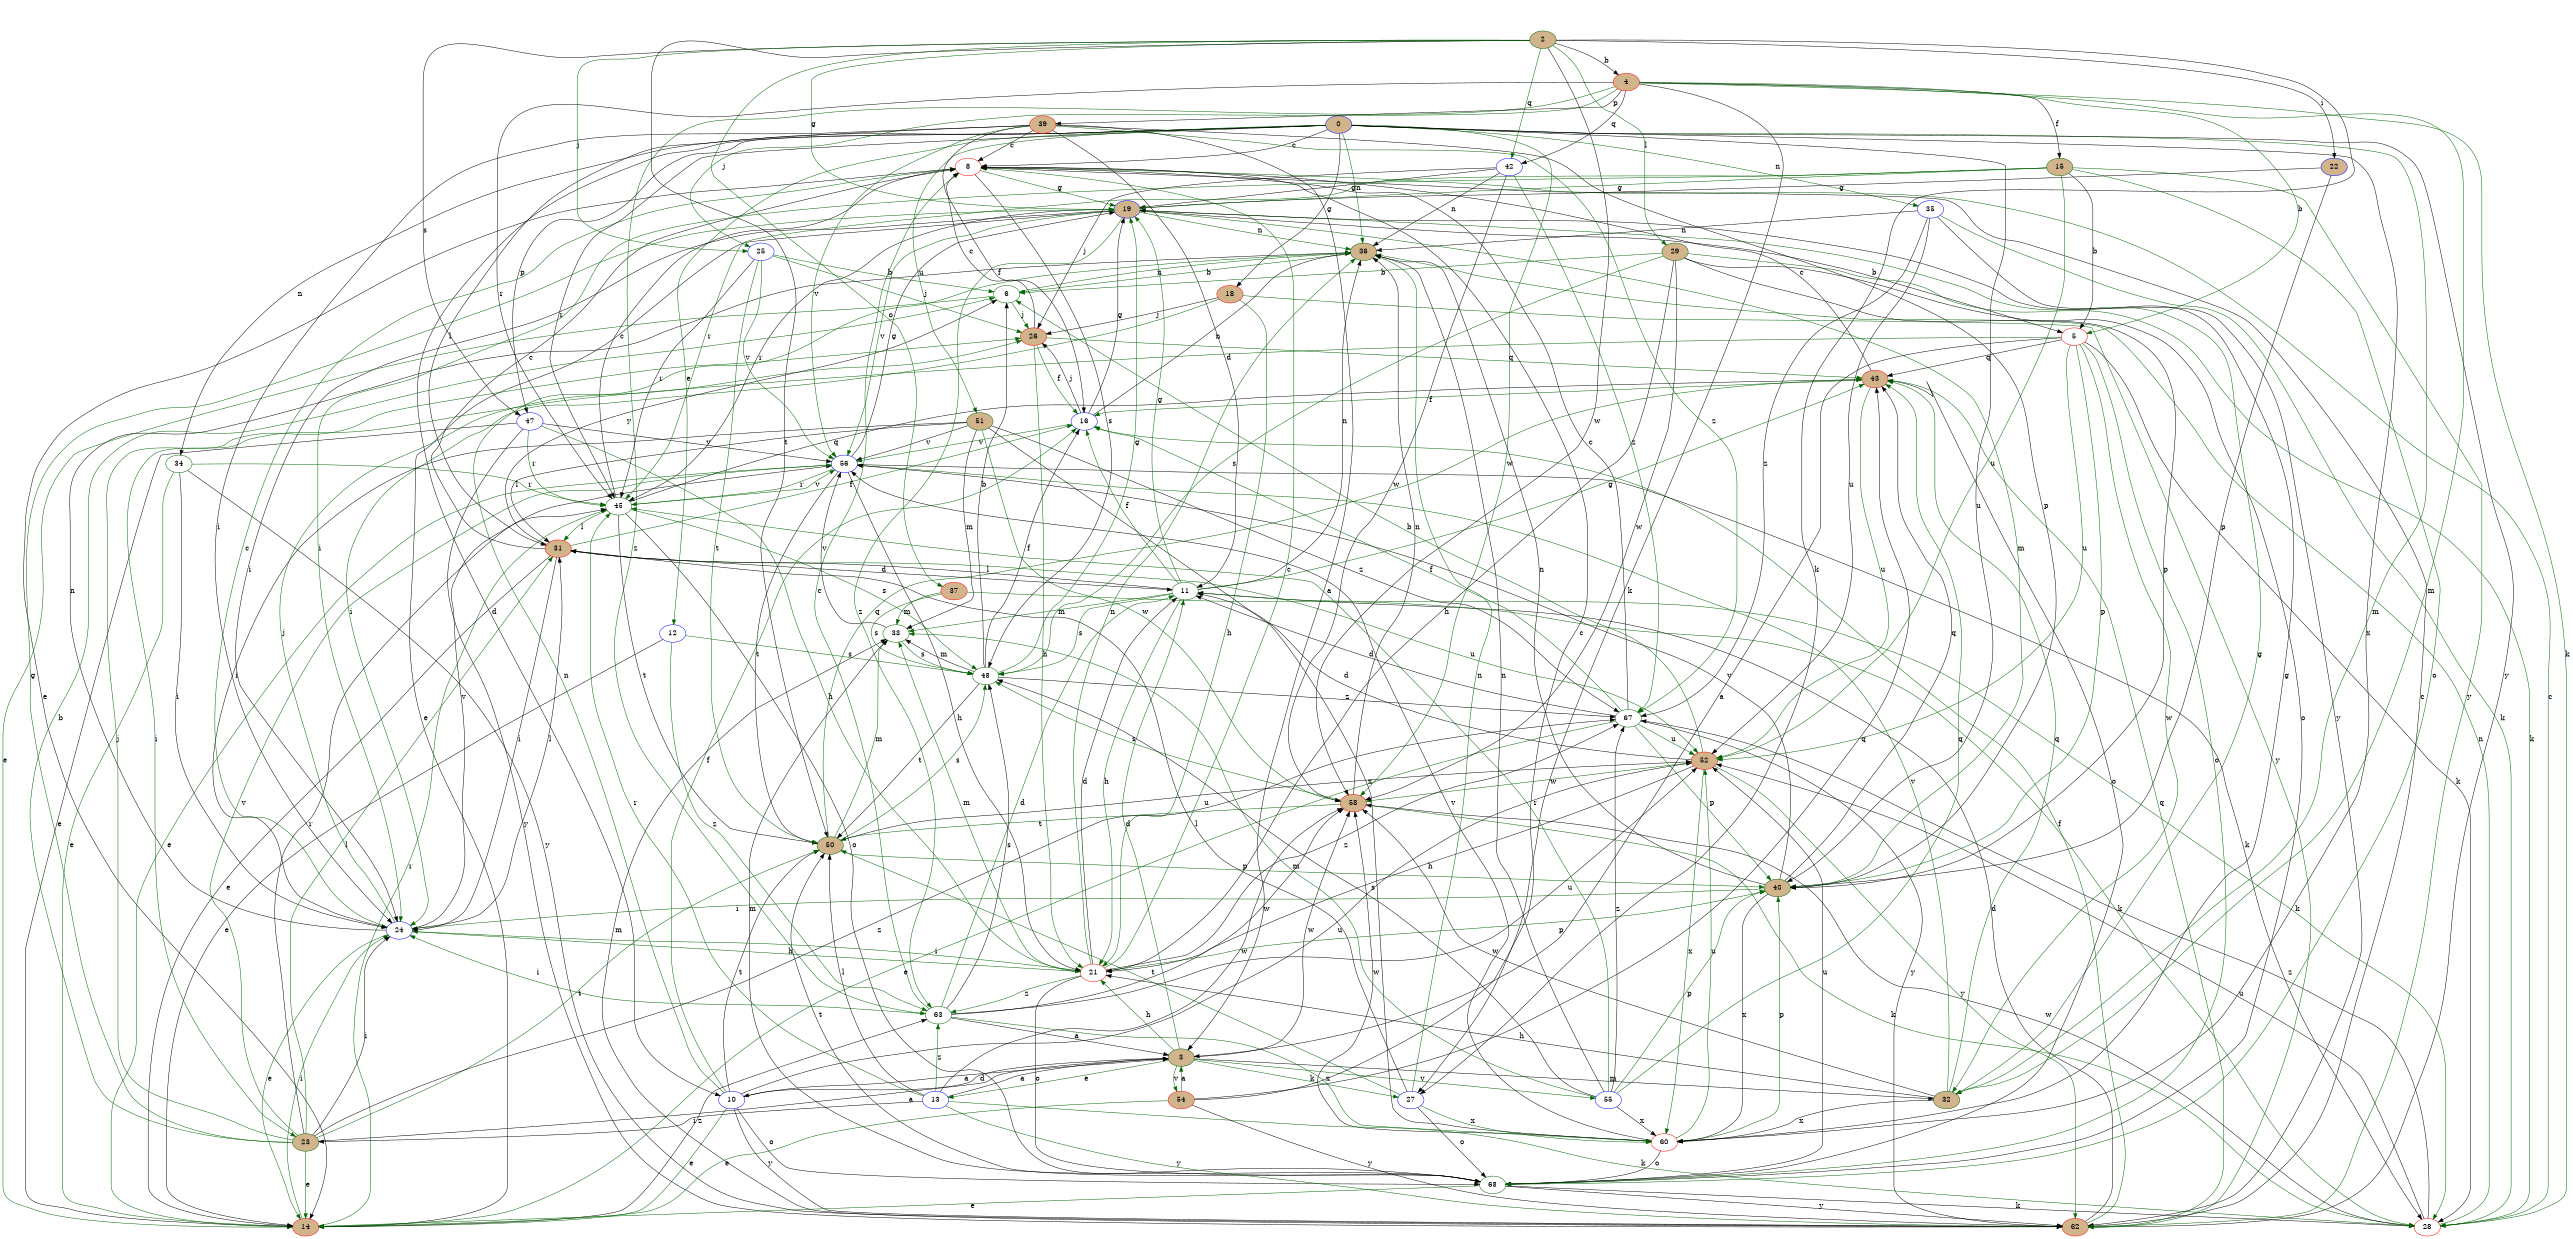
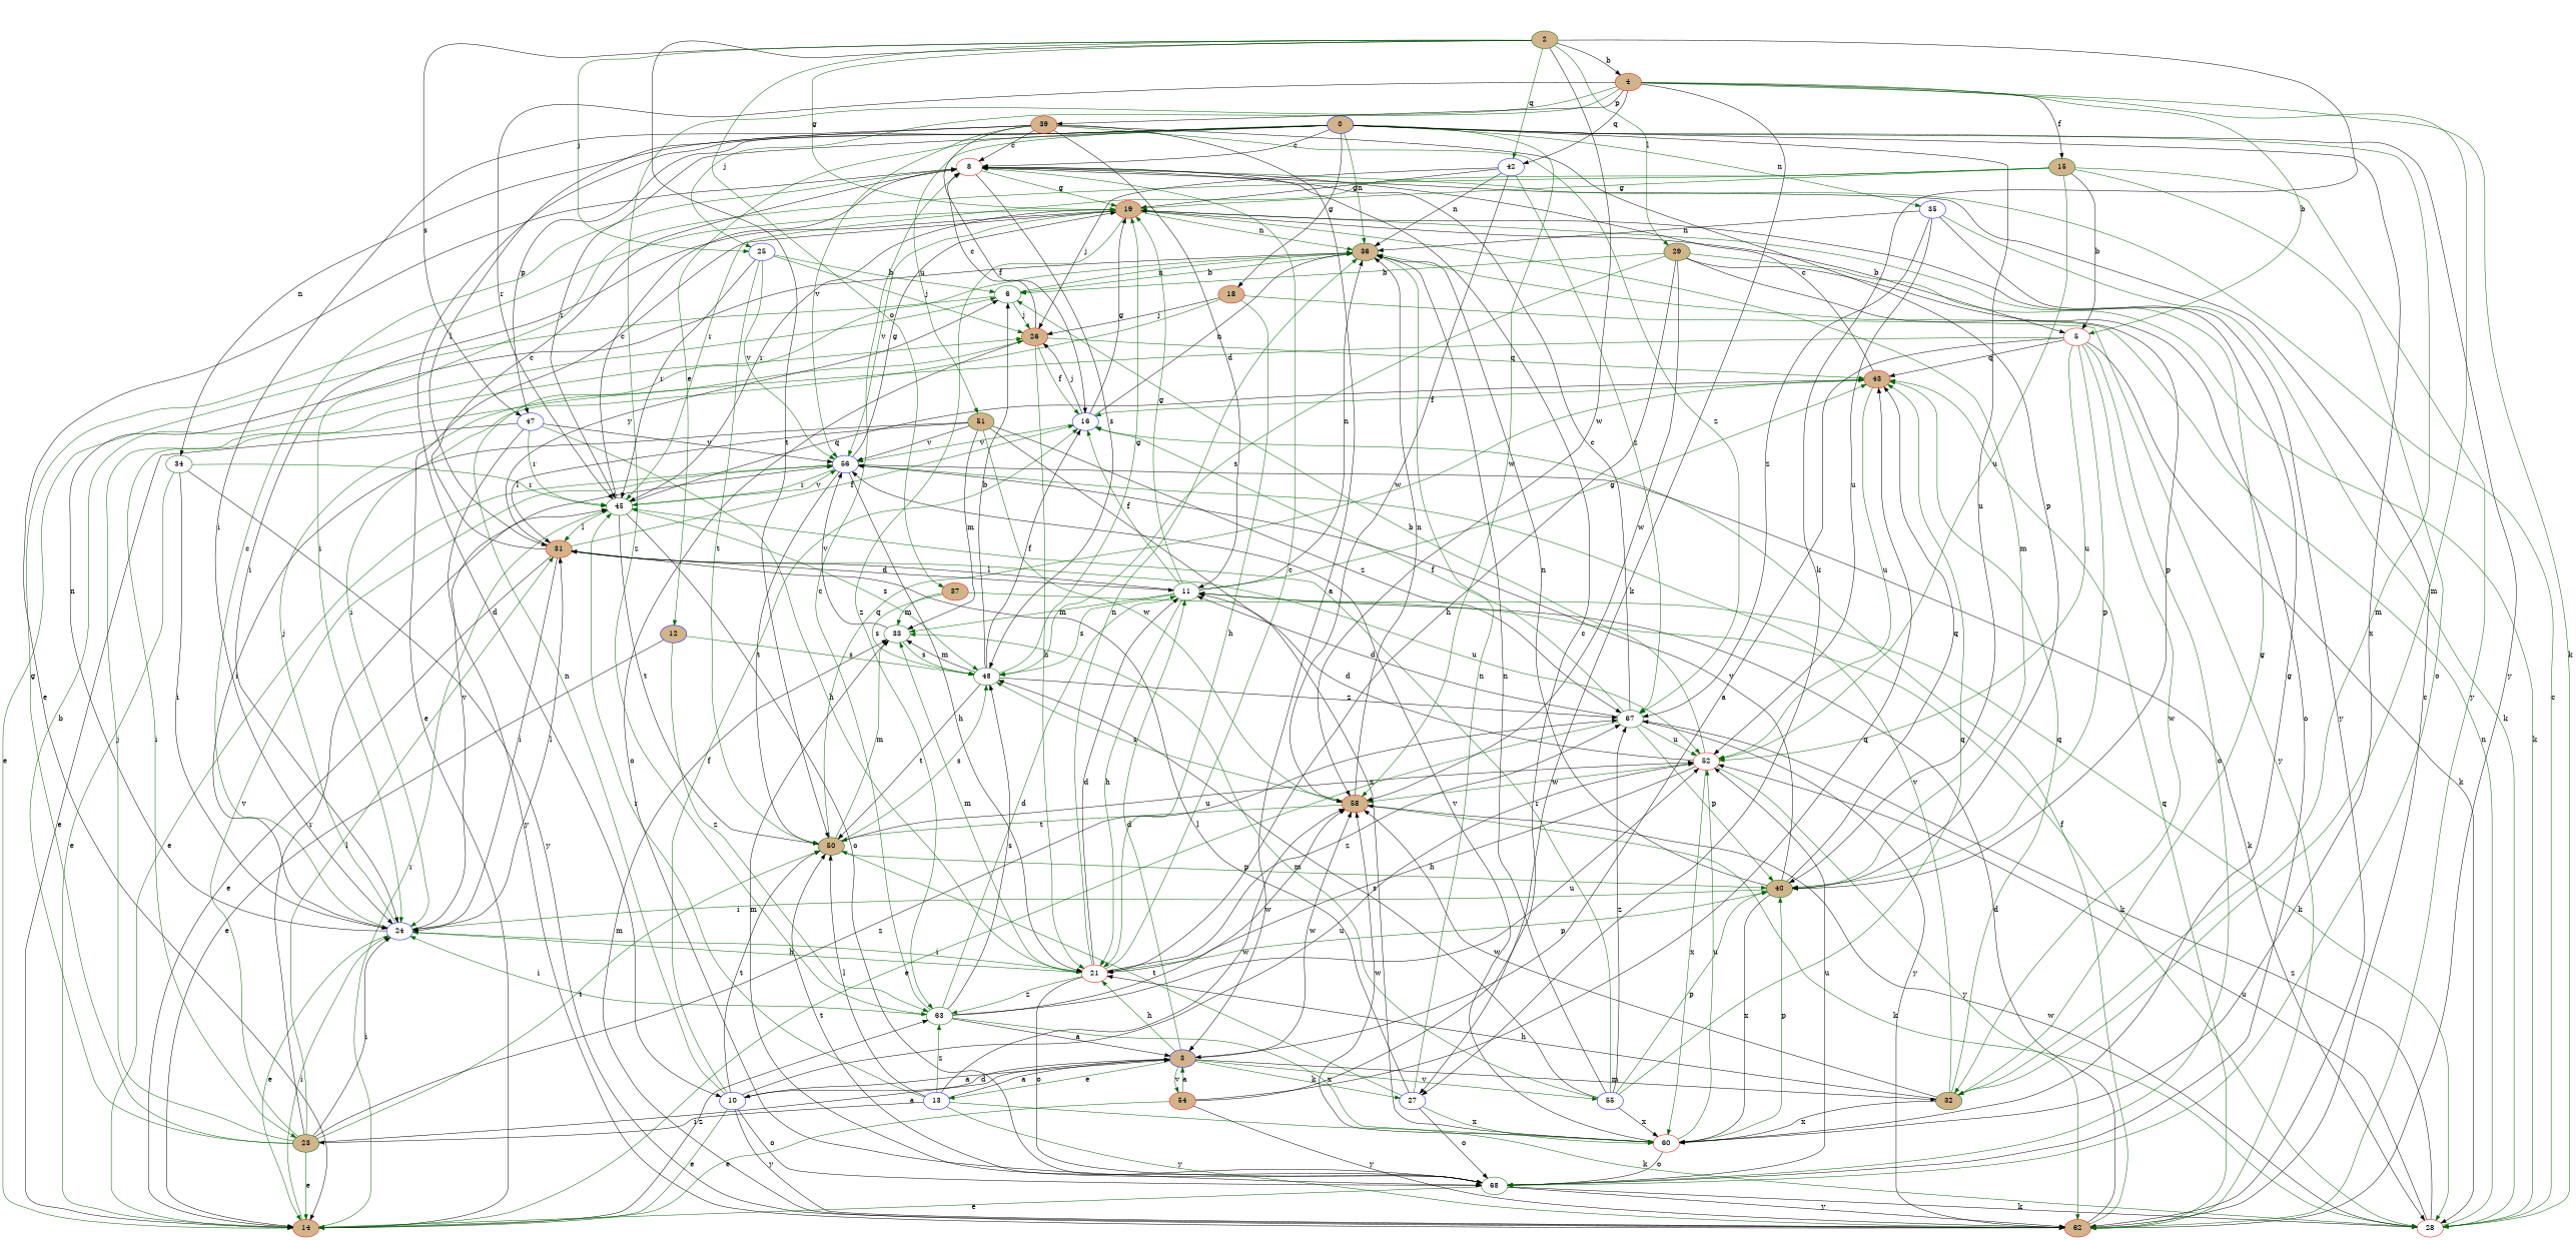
  strict digraph {
    node [color=darkgreen fillcolor=white style=filled]
    edge [color=black]
    0 [color=blue fillcolor=tan]
    8 [color=red]
    10 [color=blue]
-   12 [color=blue]
+   12 [color=blue fillcolor=tan]
    18 [color=red fillcolor=tan]
    32 [fillcolor=tan]
    34
    35 [color=blue]
    36 [fillcolor=tan]
    45
    47 [color=blue]
    51 [fillcolor=tan]
    58 [color=red fillcolor=tan]
    60 [color=red]
    62 [color=red fillcolor=tan]
    40 [fillcolor=tan]
-   19 [color=blue fillcolor=tan]
+   19 [color=red fillcolor=tan]
    14 [color=red fillcolor=tan]
    48
-   52 [color=red fillcolor=tan]
+   52 [color=red]
    50 [fillcolor=tan]
-   3 [fillcolor=tan]
+   3 [color=blue fillcolor=tan]
    n23 [label=68]
    16 [color=blue]
    63
    21 [color=red]
    26 [color=red fillcolor=tan]
    24 [color=blue]
    43 [color=red fillcolor=tan]
    56 [color=blue]
    28 [color=red]
    n32 [label=67]
    6
    31 [color=red fillcolor=tan]
    33
    11
    2 [fillcolor=tan]
    4 [color=red fillcolor=tan]
-   22 [color=blue fillcolor=tan]
    25 [color=blue]
    27 [color=blue]
    29 [fillcolor=tan]
    37 [color=red fillcolor=tan]
    42 [color=blue]
    13 [color=blue]
    23 [fillcolor=tan]
    15 [fillcolor=tan]
    5 [color=red]
    39 [color=red fillcolor=tan]
    54 [color=red fillcolor=tan]
    55 [color=blue]
    0 -> 8 [label=c]
    0 -> 10 [label=d]
    0 -> 12 [color=darkgreen label=e]
    0 -> 18 [label=g]
    0 -> 32 [color=darkgreen label=m]
    0 -> 34 [label=n]
    0 -> 35 [color=darkgreen label=n]
    0 -> 36 [color=darkgreen label=n]
    0 -> 45 [label=r]
    0 -> 47 [label=p]
    0 -> 51 [color=darkgreen label=u]
    0 -> 58 [color=darkgreen label=w]
    0 -> 60 [label=x]
    0 -> 62 [label=y]
    0 -> 40 [label=u]
    8 -> 19 [color=darkgreen label=g]
    8 -> 14 [label=e]
    8 -> 48 [label=s]
    10 -> 36 [color=darkgreen label=n]
    10 -> 62 [label=y]
    10 -> 14 [color=darkgreen label=e]
    10 -> 52 [label=u]
    10 -> 50 [label=t]
    10 -> 3 [label=a]
    10 -> n23 [label=o]
    10 -> 16 [color=darkgreen label=f]
    12 -> 14 [label=e]
    12 -> 48 [color=darkgreen label=s]
    12 -> 63 [color=darkgreen label=z]
    18 -> 62 [color=darkgreen label=y]
    18 -> 21 [color=darkgreen label=h]
    18 -> 26 [label=j]
    18 -> 24 [color=darkgreen label=i]
    32 -> 58 [label=w]
    32 -> 60 [label=x]
    32 -> 19 [color=darkgreen label=g]
    32 -> 21 [label=h]
    32 -> 43 [color=darkgreen label=q]
    32 -> 56 [color=darkgreen label=v]
    34 -> 45 [color=darkgreen label=r]
    34 -> 62 [label=y]
    34 -> 14 [color=darkgreen label=e]
    34 -> 24 [label=i]
    35 -> 36 [label=n]
    35 -> 62 [label=y]
    35 -> 52 [label=u]
    35 -> 28 [color=darkgreen label=k]
    35 -> n32 [label=z]
    36 -> 6 [color=darkgreen label=b]
    45 -> 8 [label=c]
    45 -> 48 [color=darkgreen label=s]
    45 -> 50 [label=t]
    45 -> n23 [label=o]
    45 -> 43 [label=q]
    45 -> 56 [color=darkgreen label=v]
    45 -> 31 [color=darkgreen label=l]
    47 -> 45 [color=darkgreen label=r]
    47 -> 62 [label=y]
    47 -> 14 [label=e]
    47 -> 21 [color=darkgreen label=h]
    47 -> 56 [label=v]
    51 -> 58 [color=darkgreen label=w]
    51 -> 60 [label=x]
    51 -> 24 [label=i]
    51 -> 56 [label=v]
    51 -> n32 [label=z]
    51 -> 31 [label=l]
    51 -> 33 [label=m]
    58 -> 36 [label=n]
    58 -> 48 [color=darkgreen label=s]
    58 -> 50 [color=darkgreen label=t]
    58 -> 28 [color=darkgreen label=k]
    60 -> 58 [label=w]
    60 -> 40 [color=darkgreen label=p]
    60 -> 19 [label=g]
    60 -> 52 [color=darkgreen label=u]
    60 -> n23 [label=o]
    60 -> 56 [label=v]
    62 -> 8 [label=c]
    62 -> 16 [color=darkgreen label=f]
    62 -> 43 [color=darkgreen label=q]
    62 -> 33 [label=m]
    62 -> 11 [label=d]
    40 -> 36 [label=n]
    40 -> 60 [label=x]
    40 -> 24 [color=darkgreen label=i]
    40 -> 43 [label=q]
    40 -> 56 [label=v]
    19 -> 36 [color=darkgreen label=n]
    19 -> 45 [label=r]
    19 -> 40 [color=darkgreen label=m]
    19 -> 14 [label=e]
    19 -> 63 [color=darkgreen label=z]
    19 -> 24 [label=i]
    19 -> 56 [color=darkgreen label=v]
    19 -> 5 [label=b]
    14 -> 45 [color=darkgreen label=r]
    14 -> 63 [label=z]
    14 -> 24 [color=darkgreen label=i]
    48 -> 19 [color=darkgreen label=g]
    48 -> 50 [label=t]
    48 -> 16 [label=f]
    48 -> n32 [label=z]
    48 -> 6 [label=b]
    48 -> 33 [label=m]
    52 -> 58 [color=darkgreen label=w]
    52 -> 60 [color=darkgreen label=x]
    52 -> 62 [color=darkgreen label=y]
    52 -> 21 [label=h]
    52 -> 6 [color=darkgreen label=b]
    52 -> 11 [label=d]
    50 -> 40 [color=darkgreen label=p]
    50 -> 48 [color=darkgreen label=s]
    50 -> 52 [label=u]
    50 -> 43 [color=darkgreen label=q]
    50 -> 33 [color=darkgreen label=m]
    3 -> 10 [label=d]
    3 -> 32 [label=m]
    3 -> 58 [label=w]
    3 -> 21 [color=darkgreen label=h]
    3 -> 11 [color=darkgreen label=d]
    3 -> 27 [color=darkgreen label=k]
    3 -> 13 [color=darkgreen label=e]
    3 -> 54 [color=darkgreen label=v]
    3 -> 55 [color=darkgreen label=v]
    n23 -> 62 [label=y]
    n23 -> 14 [color=darkgreen label=e]
    n23 -> 52 [label=u]
    n23 -> 50 [label=t]
    n23 -> 28 [label=k]
    n23 -> 33 [label=m]
    16 -> 36 [label=n]
    16 -> 19 [label=g]
    16 -> 26 [label=j]
    16 -> 56 [color=darkgreen label=v]
    63 -> 8 [color=darkgreen label=c]
    63 -> 58 [label=w]
    63 -> 60 [color=darkgreen label=x]
    63 -> 48 [label=s]
    63 -> 52 [label=u]
    63 -> 3 [label=a]
    63 -> 24 [color=darkgreen label=i]
    63 -> 11 [color=darkgreen label=d]
    21 -> 8 [color=darkgreen label=c]
    21 -> 36 [color=darkgreen label=n]
    21 -> 40 [color=darkgreen label=p]
    21 -> n23 [label=o]
    21 -> 63 [color=darkgreen label=z]
    21 -> 24 [color=darkgreen label=i]
    21 -> n32 [label=z]
    21 -> 33 [color=darkgreen label=m]
    21 -> 11 [label=d]
    26 -> 8 [label=c]
    26 -> 16 [color=darkgreen label=f]
    26 -> 21 [color=darkgreen label=h]
    26 -> 43 [color=darkgreen label=q]
    24 -> 8 [color=darkgreen label=c]
    24 -> 36 [label=n]
    24 -> 14 [color=darkgreen label=e]
    24 -> 21 [color=darkgreen label=h]
    24 -> 26 [color=darkgreen label=j]
    24 -> 56 [label=v]
    24 -> 31 [label=l]
    43 -> 8 [label=c]
    43 -> 52 [color=darkgreen label=u]
-   43 -> n23 [label=o]
+   26 -> n23 [label=o]
    43 -> 16 [color=darkgreen label=f]
    56 -> 45 [color=darkgreen label=r]
    56 -> 19 [label=g]
    56 -> 14 [color=darkgreen label=e]
    56 -> 50 [label=t]
    56 -> 21 [label=h]
    56 -> 28 [label=k]
    28 -> 8 [color=darkgreen label=c]
    28 -> 36 [color=darkgreen label=n]
    28 -> 58 [label=w]
    28 -> 52 [label=u]
    28 -> n32 [label=z]
    n32 -> 8 [label=c]
    n32 -> 62 [label=y]
    n32 -> 40 [color=darkgreen label=p]
    n32 -> 14 [color=darkgreen label=e]
    n32 -> 52 [color=darkgreen label=u]
    n32 -> 16 [color=darkgreen label=f]
    n32 -> 11 [label=d]
    6 -> 36 [color=darkgreen label=n]
    6 -> 14 [color=darkgreen label=e]
    6 -> 26 [color=darkgreen label=j]
    31 -> 8 [label=c]
    31 -> 14 [label=e]
    31 -> 52 [color=darkgreen label=u]
    31 -> 16 [color=darkgreen label=f]
    31 -> 24 [label=i]
    31 -> 6 [label=y]
    31 -> 11 [label=d]
    33 -> 48 [color=darkgreen label=s]
    33 -> 56 [label=v]
    11 -> 36 [label=n]
    11 -> 19 [color=darkgreen label=g]
    11 -> 48 [color=darkgreen label=s]
    11 -> 16 [color=darkgreen label=f]
    11 -> 21 [color=darkgreen label=h]
    11 -> 43 [color=darkgreen label=g]
    11 -> 28 [color=darkgreen label=k]
    11 -> 31 [label=l]
    11 -> 33 [color=darkgreen label=m]
    2 -> 47 [label=s]
    2 -> 58 [label=w]
    2 -> 19 [color=darkgreen label=g]
    2 -> 50 [label=t]
    2 -> 4 [label=b]
-   2 -> 22 [label=i]
    2 -> 25 [color=darkgreen label=j]
    2 -> 27 [label=k]
    2 -> 29 [color=darkgreen label=l]
    2 -> 37 [color=darkgreen label=o]
    2 -> 42 [color=darkgreen label=q]
    4 -> 32 [color=darkgreen label=m]
    4 -> 45 [label=r]
    4 -> 63 [color=darkgreen label=z]
    4 -> 28 [color=darkgreen label=k]
    4 -> 25 [color=darkgreen label=j]
    4 -> 27 [label=k]
    4 -> 42 [label=q]
    4 -> 15 [label=f]
    4 -> 5 [color=darkgreen label=b]
    4 -> 39 [label=p]
-   22 -> 40 [label=p]
-   22 -> 19 [label=g]
    25 -> 45 [label=r]
    25 -> 50 [color=darkgreen label=t]
    25 -> 26 [color=darkgreen label=j]
    25 -> 56 [color=darkgreen label=v]
    25 -> 6 [color=darkgreen label=b]
    27 -> 36 [color=darkgreen label=n]
    27 -> 60 [color=darkgreen label=x]
    27 -> 50 [color=darkgreen label=t]
    27 -> n23 [label=o]
    27 -> 31 [label=l]
    29 -> 58 [label=w]
    29 -> 40 [label=p]
    29 -> 48 [color=darkgreen label=s]
    29 -> n23 [label=o]
    29 -> 21 [label=h]
    29 -> 28 [color=darkgreen label=k]
    29 -> 6 [color=darkgreen label=b]
    37 -> 48 [color=darkgreen label=s]
    37 -> 28 [color=darkgreen label=k]
    37 -> 33 [color=darkgreen label=m]
    42 -> 36 [label=n]
    42 -> 58 [label=w]
    42 -> 19 [label=g]
    42 -> 26 [label=j]
    42 -> n32 [color=darkgreen label=z]
    13 -> 45 [color=darkgreen label=r]
    13 -> 58 [label=w]
    13 -> 62 [color=darkgreen label=y]
    13 -> 50 [label=l]
    13 -> 3 [label=a]
    13 -> 63 [color=darkgreen label=z]
    13 -> 28 [color=darkgreen label=k]
    13 -> 23 [label=i]
    23 -> 45 [label=r]
    23 -> 19 [color=darkgreen label=g]
    23 -> 14 [color=darkgreen label=e]
    23 -> 50 [color=darkgreen label=t]
    23 -> 3 [label=a]
    23 -> 26 [color=darkgreen label=j]
    23 -> 24 [label=i]
    23 -> 56 [color=darkgreen label=v]
    23 -> n32 [label=z]
    23 -> 6 [color=darkgreen label=b]
    23 -> 31 [color=darkgreen label=l]
    15 -> 45 [color=darkgreen label=r]
    15 -> 62 [color=darkgreen label=y]
    15 -> 19 [color=darkgreen label=g]
    15 -> 52 [color=darkgreen label=u]
    15 -> n23 [color=darkgreen label=o]
    15 -> 24 [color=darkgreen label=i]
    15 -> 5 [label=b]
    5 -> 32 [color=darkgreen label=w]
    5 -> 40 [color=darkgreen label=p]
    5 -> 52 [color=darkgreen label=u]
    5 -> 3 [label=a]
    5 -> n23 [color=darkgreen label=o]
    5 -> 43 [label=q]
    5 -> 28 [label=k]
    5 -> 23 [color=darkgreen label=i]
    39 -> 8 [label=c]
    39 -> 40 [label=p]
    39 -> 3 [label=a]
    39 -> 16 [label=f]
    39 -> 24 [label=i]
    39 -> 56 [color=darkgreen label=v]
    39 -> n32 [color=darkgreen label=z]
    39 -> 31 [label=l]
    39 -> 11 [label=d]
    54 -> 8 [label=c]
    54 -> 62 [label=y]
    54 -> 14 [color=darkgreen label=e]
    54 -> 3 [color=darkgreen label=a]
    54 -> 43 [label=q]
    55 -> 36 [label=n]
    55 -> 45 [color=darkgreen label=r]
    55 -> 60 [label=x]
    55 -> 40 [color=darkgreen label=p]
    55 -> 48 [label=s]
    55 -> 43 [color=darkgreen label=q]
    55 -> n32 [label=z]
    55 -> 33 [color=darkgreen label=m]
  }
